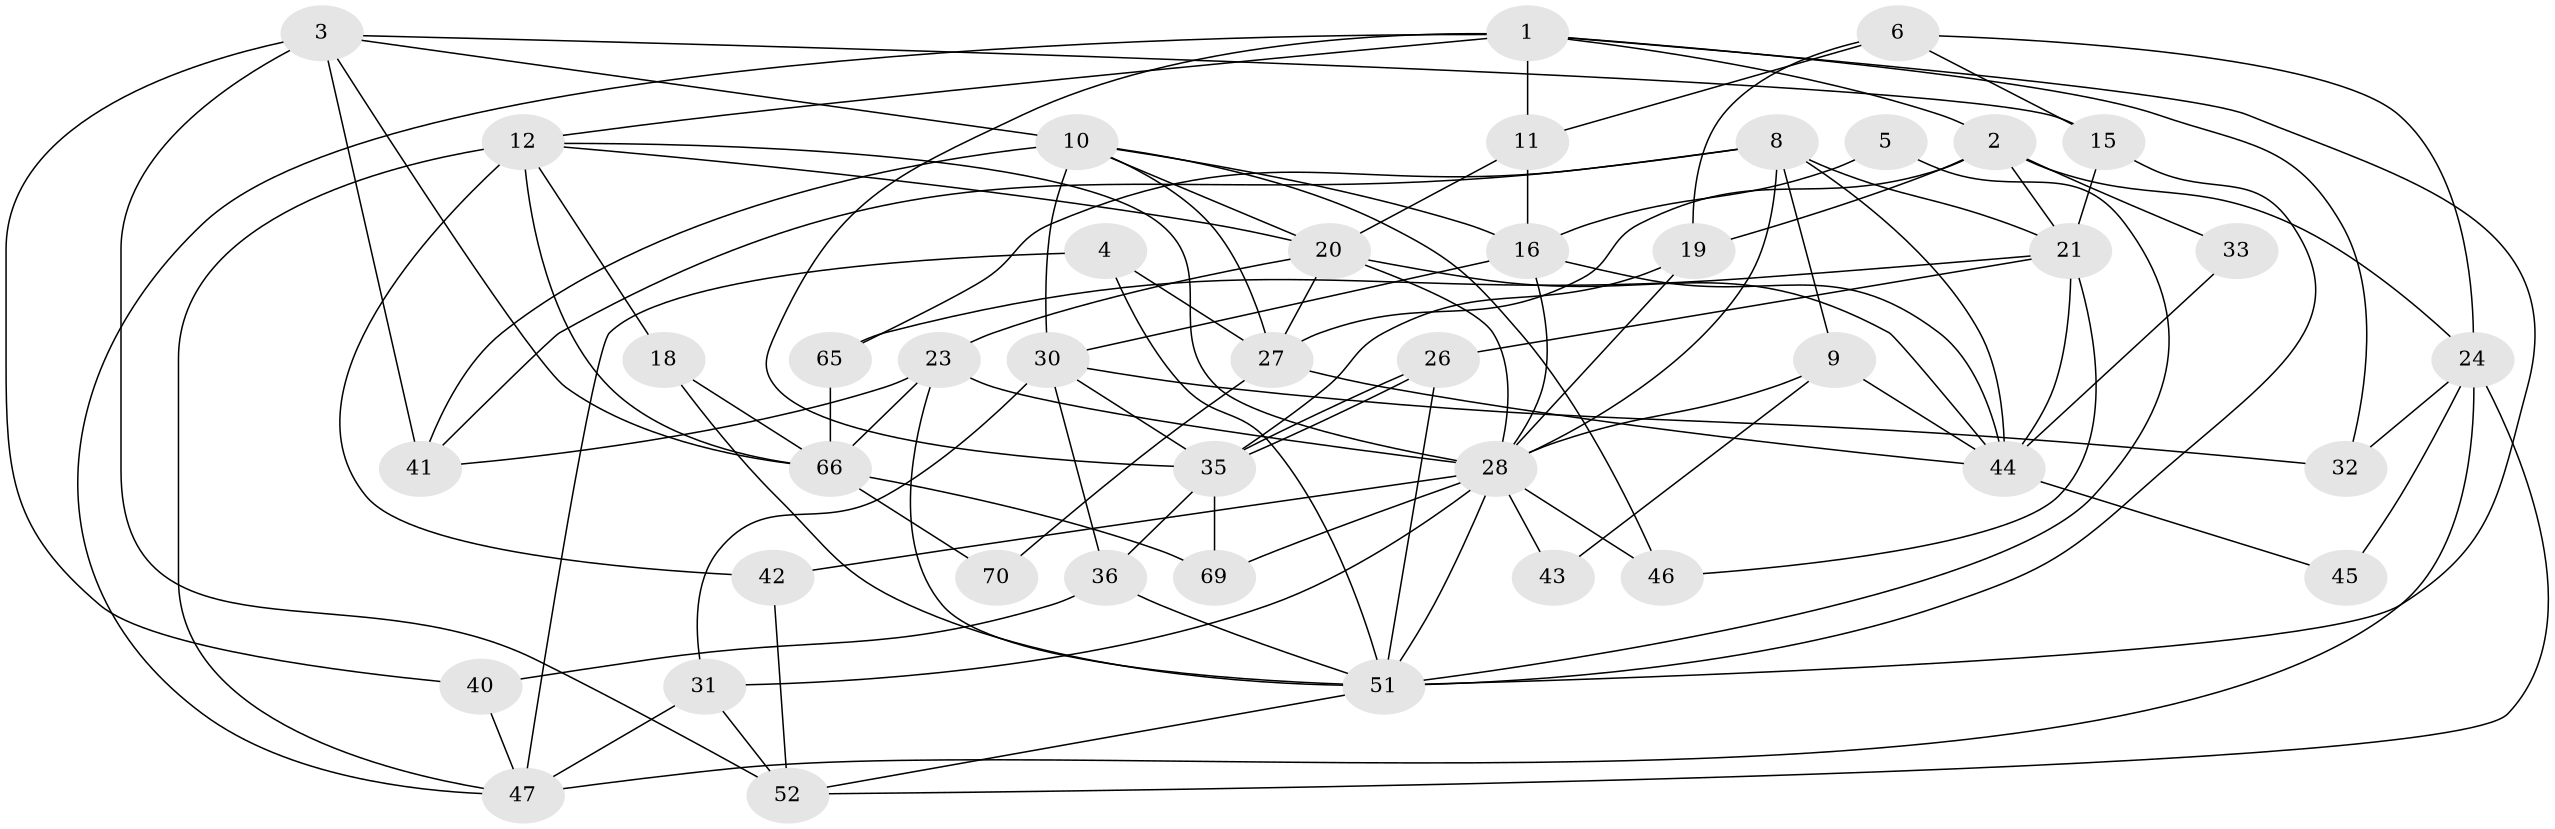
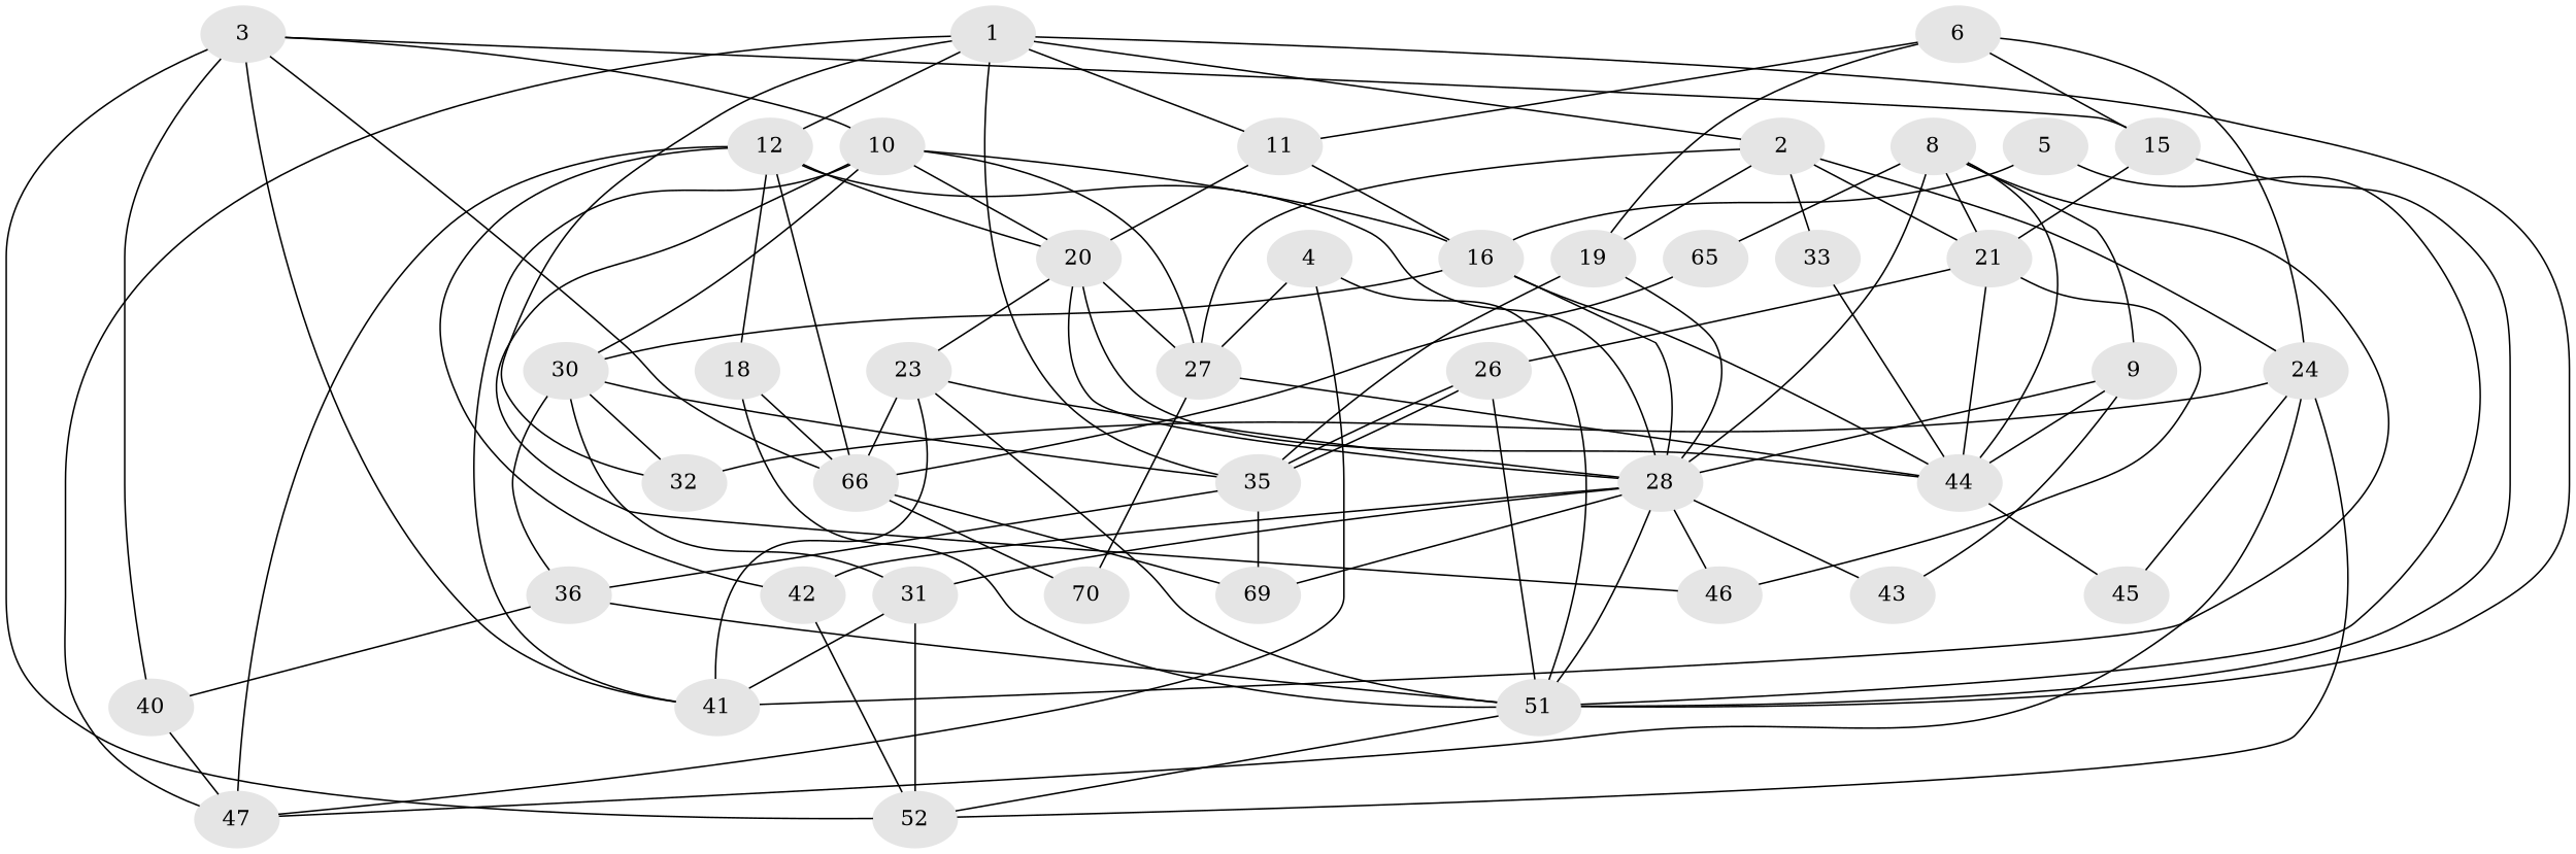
  graph {
    node [color=gray90 style=filled]
    1 [super="+7"]
    2 [super="+60"]
    11 [super="+13"]
    12 [super="+68"]
    32 [super="+39"]
    35 [super="+38"]
    47 [super="+48"]
    51 [super="+64"]
    19 [super="+34"]
    21 [super="+49"]
    24 [super="+25"]
    27 [super="+29"]
    33
    16 [super="+57"]
    20 [super="+54"]
    66 [super="+67"]
    28 [super="+62"]
    18
    42
    69
    36
    52
    44 [super="+50"]
    65 [super="+71"]
    46
    26
    45
    70
    3 [super="+17"]
    10 [super="+55"]
    15
    40
    41 [super="+53"]
    30 [super="+63"]
    4
    5
    6 [super="+58"]
    8 [super="+37"]
    9 [super="+14"]
    43
    31 [super="+56"]
    23 [super="+61"]
    1 -- 2
    1 -- 11
    1 -- 12
    1 -- 32
    1 -- 35
    1 -- 47
    1 -- 51
    2 -- 19
    2 -- 21
    2 -- 24
    2 -- 27
    2 -- 33
    11 -- 16
    11 -- 20
    12 -- 47
    12 -- 20
    12 -- 66
    12 -- 28
    12 -- 18
    12 -- 42
    35 -- 69
    35 -- 36
    51 -- 52
    19 -- 35
    19 -- 28
    21 -- 44
-   21 -- 65 [weight=2]
    21 -- 46
    21 -- 26
    24 -- 32
    24 -- 47
    24 -- 52
    24 -- 45
    27 -- 44
    27 -- 70
    33 -- 44
    16 -- 28
    16 -- 44
    16 -- 30
    20 -- 27
    20 -- 28
    20 -- 44
    20 -- 23
    66 -- 69
    66 -- 70
    28 -- 51
    28 -- 42
    28 -- 69
    28 -- 46
    28 -- 43
    28 -- 31
    18 -- 51
    18 -- 66
    42 -- 52
    36 -- 51
    36 -- 40
    44 -- 45
    65 -- 66
    26 -- 35
    26 -- 35
    26 -- 51
    3 -- 66
    3 -- 52
    3 -- 10
    3 -- 15
    3 -- 40
    3 -- 41
    10 -- 27
    10 -- 16
    10 -- 20
    10 -- 46
    10 -- 41
    10 -- 30 [weight=2]
    15 -- 51
    15 -- 21
    40 -- 47
    30 -- 32 [weight=2]
    30 -- 35
    30 -- 36
    30 -- 31
    4 -- 47
    4 -- 51
    4 -- 27
    5 -- 51
    5 -- 16
    6 -- 11
    6 -- 19
    6 -- 24
    6 -- 15
    8 -- 21
    8 -- 28
    8 -- 44
    8 -- 65
    8 -- 41
    8 -- 9
    9 -- 28
    9 -- 44
    9 -- 43
-   31 -- 47
+   31 -- 41
    31 -- 52
    23 -- 51
    23 -- 66
    23 -- 28
    23 -- 41
  }
